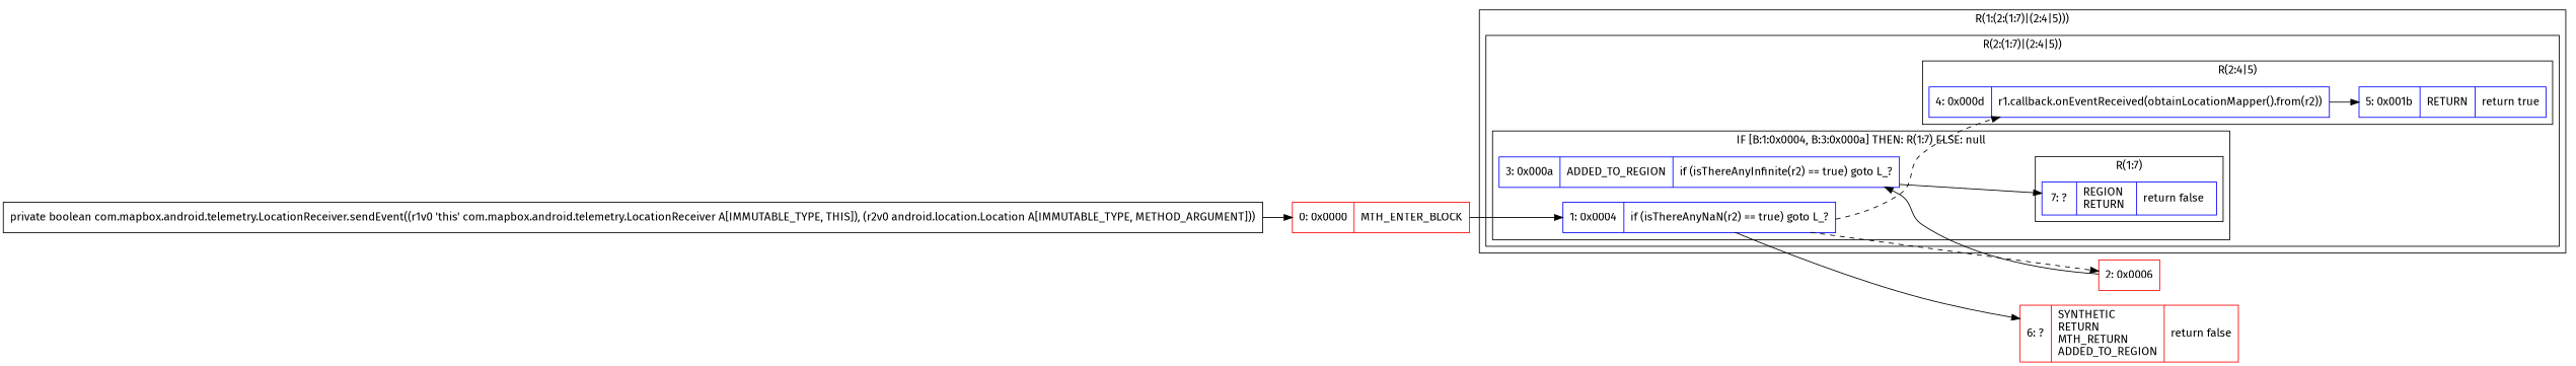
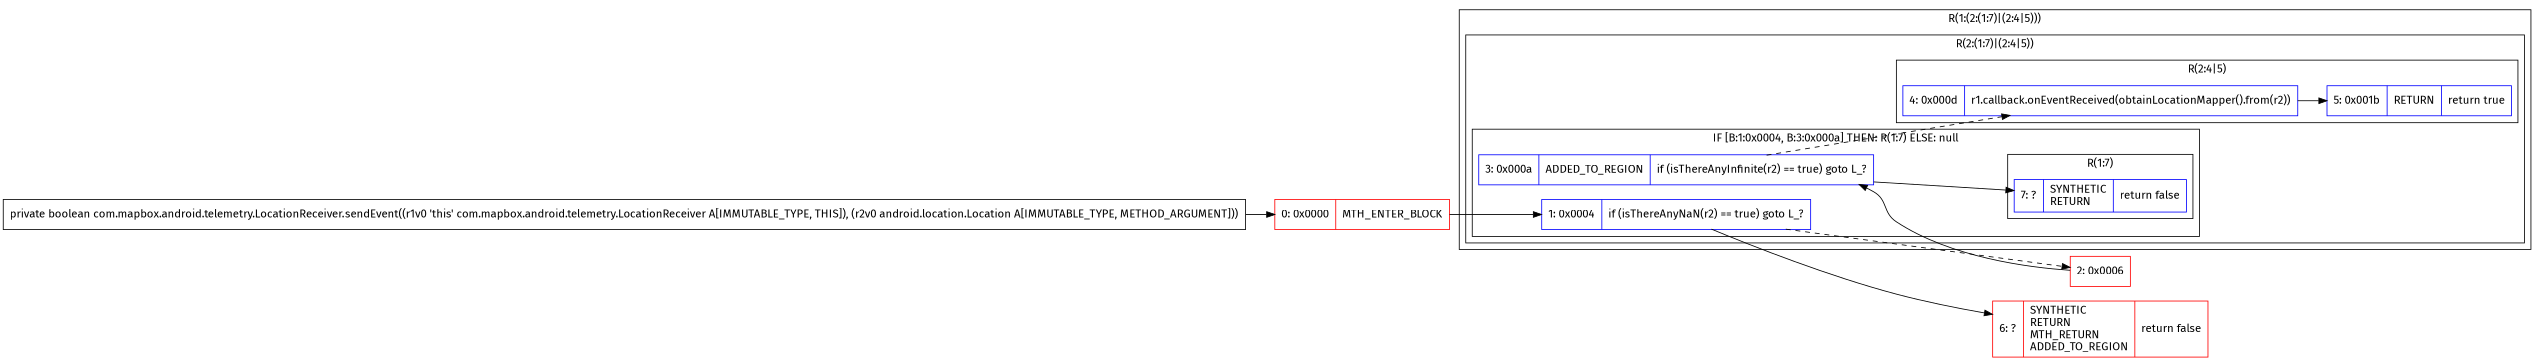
  digraph {
    fontname="Fira Sans"
    rankdir=LR
    node [color=blue fontname="Fira Sans" shape=record]
    edge [fontname="Fira Sans"]
-   n1 [label="{7\:\ ?|REGION\lRETURN\l|return false\l}"]
+   n1 [label="{7\:\ ?|SYNTHETIC\lRETURN\l|return false\l}"]
    n2 [label="{1\:\ 0x0004|if (isThereAnyNaN(r2) == true) goto L_?\l}"]
    n3 [label="{3\:\ 0x000a|ADDED_TO_REGION\l|if (isThereAnyInfinite(r2) == true) goto L_?\l}"]
    n4 [label="{4\:\ 0x000d|r1.callback.onEventReceived(obtainLocationMapper().from(r2))\l}"]
    n5 [label="{5\:\ 0x001b|RETURN\l|return true\l}"]
    n6 [color=red label="{2\:\ 0x0006}"]
    n7 [color=red label="{6\:\ ?|SYNTHETIC\lRETURN\lMTH_RETURN\lADDED_TO_REGION\l|return false\l}"]
    n8 [color=red label="{0\:\ 0x0000|MTH_ENTER_BLOCK\l}"]
    n9 [label="{private boolean com.mapbox.android.telemetry.LocationReceiver.sendEvent((r1v0 'this' com.mapbox.android.telemetry.LocationReceiver A[IMMUTABLE_TYPE, THIS]), (r2v0 android.location.Location A[IMMUTABLE_TYPE, METHOD_ARGUMENT])) }" color=""]
    subgraph cluster_1 {
      label="R(1:(2:(1:7)|(2:4|5)))"
      subgraph cluster_2 {
        label="R(2:(1:7)|(2:4|5))"
        subgraph cluster_3 {
          label="IF [B:1:0x0004, B:3:0x000a] THEN: R(1:7) ELSE: null"
          n2
          n3
          subgraph cluster_4 {
            label="R(1:7)"
            n1
          }
        }
        subgraph cluster_5 {
          label="R(2:4|5)"
          n4
          n5
        }
      }
    }
    n2 -> n6 [style=dashed]
    n2 -> n7
    n3 -> n1
-   n2 -> n4 [style=dashed]
+   n3 -> n4 [style=dashed]
    n4 -> n5
    n6 -> n3
    n8 -> n2
    n9 -> n8
  }
